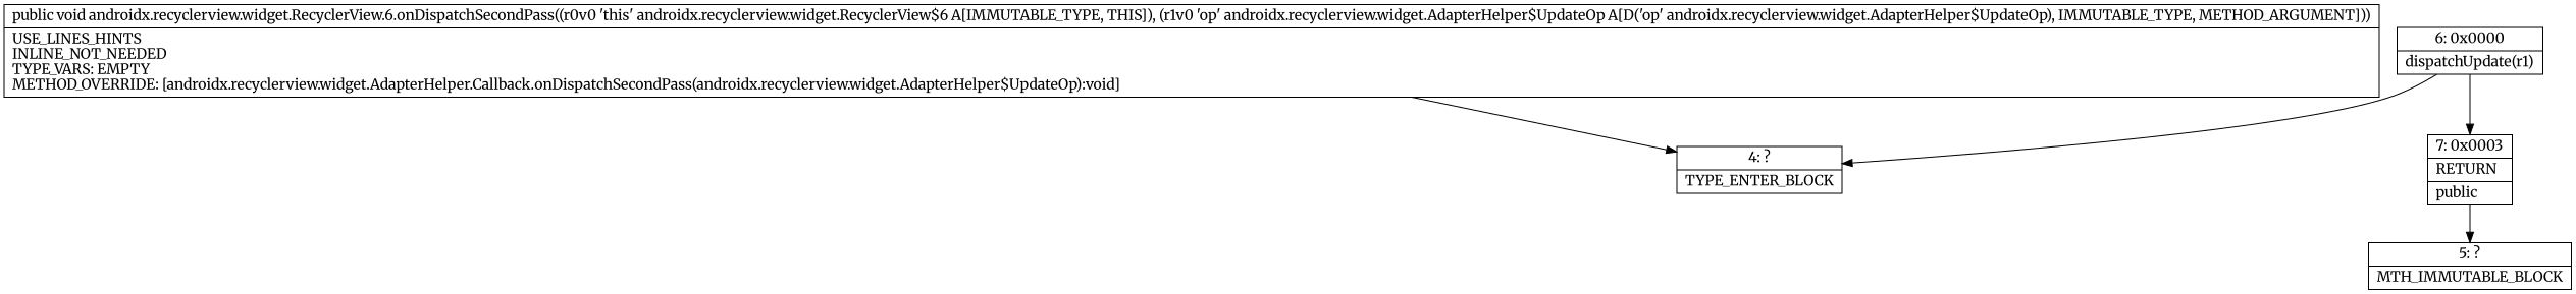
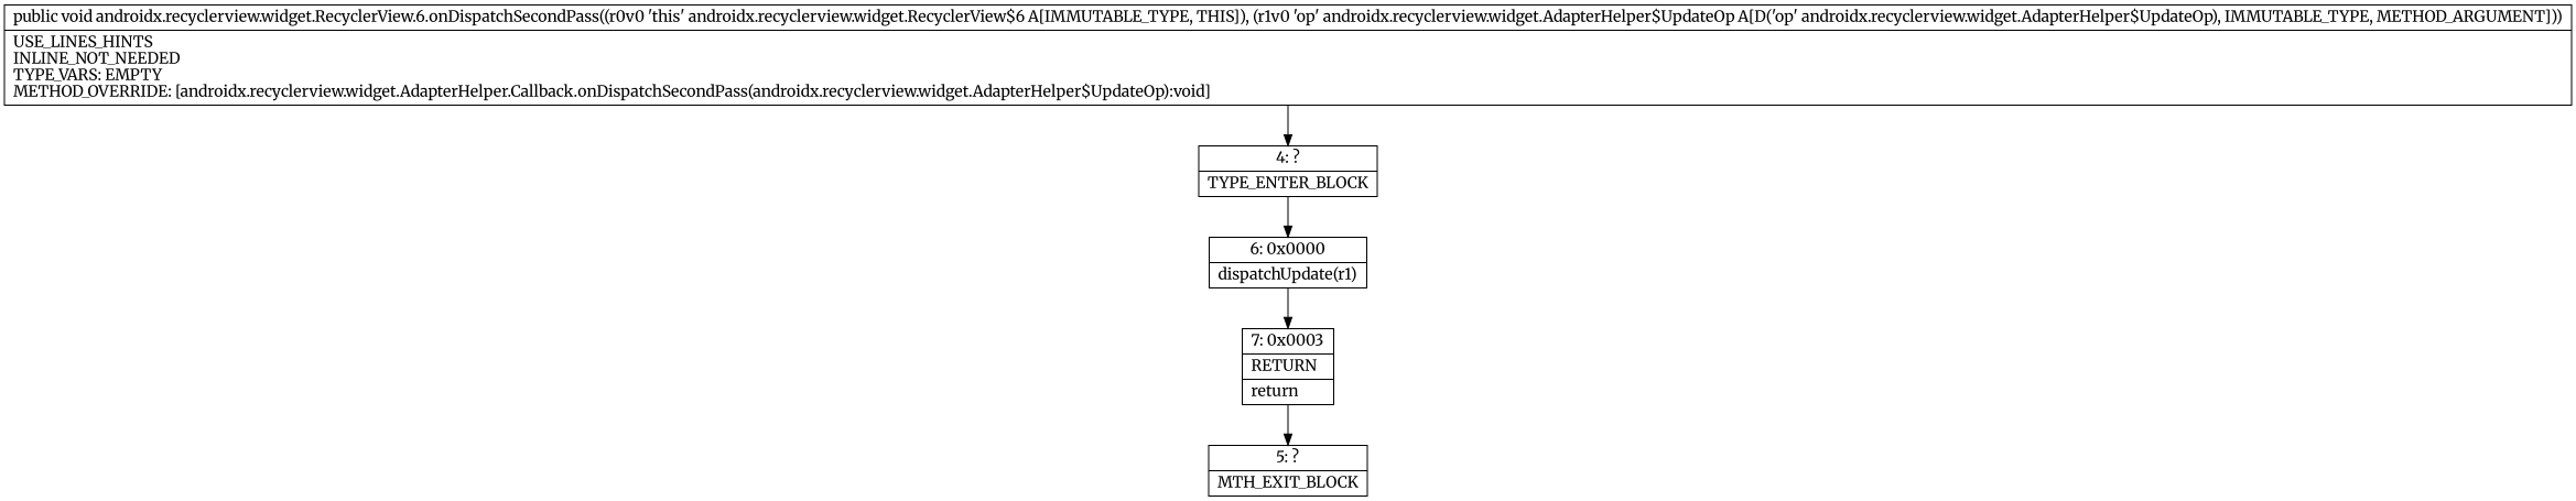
  digraph {
    fontname=Merriweather
    node [fontname=Merriweather shape=record]
    edge [fontname=Merriweather]
    n1 [label="{4\:\ ?|TYPE_ENTER_BLOCK\l}"]
    n2 [label="{6\:\ 0x0000|dispatchUpdate(r1)\l}"]
-   n3 [label="{7\:\ 0x0003|RETURN\l|public\l}"]
-   n4 [label="{5\:\ ?|MTH_IMMUTABLE_BLOCK\l}"]
+   n3 [label="{7\:\ 0x0003|RETURN\l|return\l}"]
+   n4 [label="{5\:\ ?|MTH_EXIT_BLOCK\l}"]
    n5 [label="{public void androidx.recyclerview.widget.RecyclerView.6.onDispatchSecondPass((r0v0 'this' androidx.recyclerview.widget.RecyclerView$6 A[IMMUTABLE_TYPE, THIS]), (r1v0 'op' androidx.recyclerview.widget.AdapterHelper$UpdateOp A[D('op' androidx.recyclerview.widget.AdapterHelper$UpdateOp), IMMUTABLE_TYPE, METHOD_ARGUMENT]))  | USE_LINES_HINTS\lINLINE_NOT_NEEDED\lTYPE_VARS: EMPTY\lMETHOD_OVERRIDE: [androidx.recyclerview.widget.AdapterHelper.Callback.onDispatchSecondPass(androidx.recyclerview.widget.AdapterHelper$UpdateOp):void]\l}"]
-   n2 -> n1
+   n1 -> n2
    n2 -> n3
    n3 -> n4
    n5 -> n1
  }
